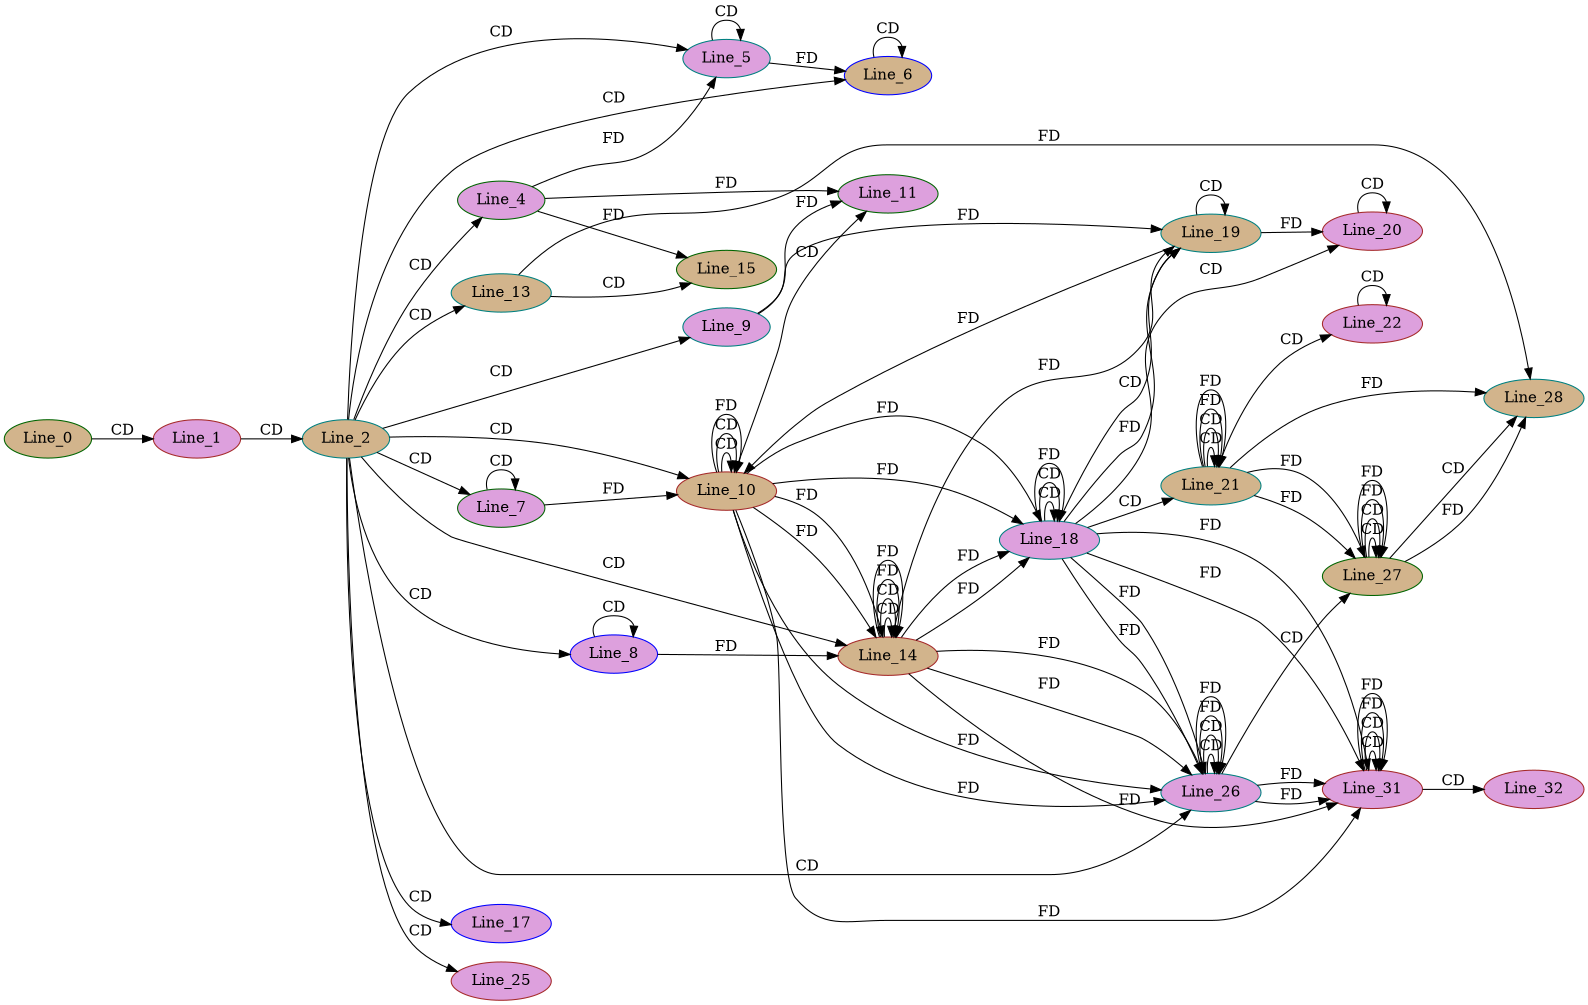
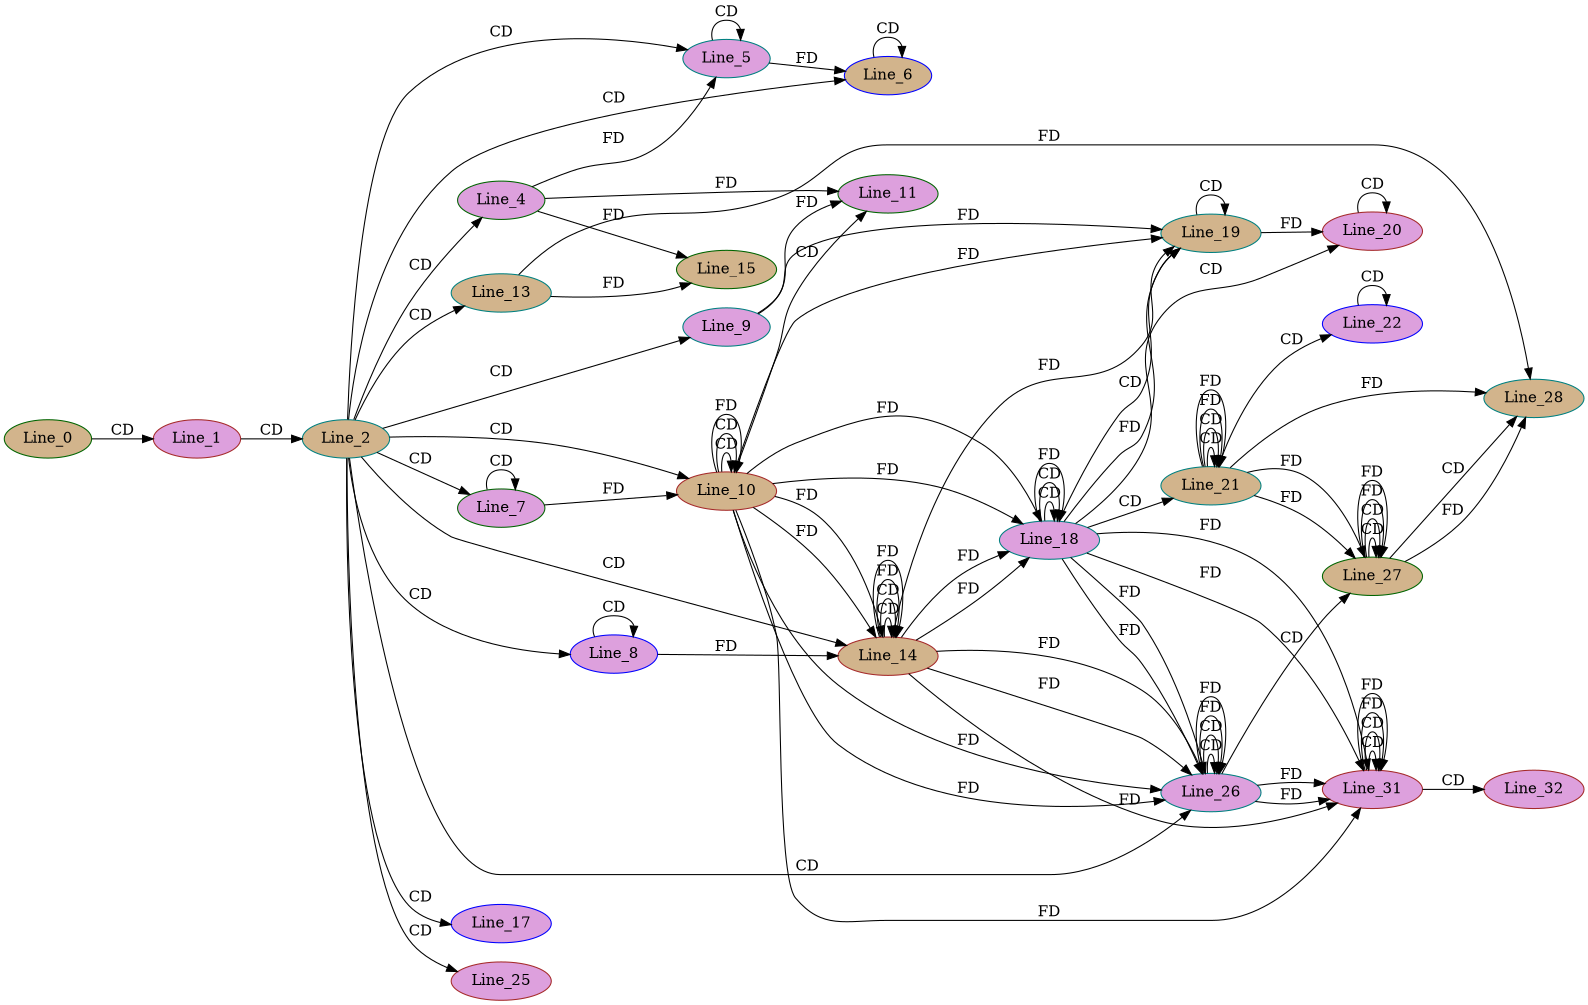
  digraph {
    rankdir=LR
    node [color=teal fillcolor=plum style=filled]
    Line_0 [color=darkgreen fillcolor=tan]
    Line_1 [color=brown]
    Line_2 [fillcolor=tan]
    Line_4 [color=darkgreen]
    Line_5
    Line_6 [color=blue fillcolor=tan]
    Line_7 [color=darkgreen]
    Line_8 [color=blue]
    Line_9
    Line_10 [color=brown fillcolor=tan]
    Line_13 [fillcolor=tan]
    Line_14 [color=brown fillcolor=tan]
    Line_17 [color=blue]
    Line_25 [color=brown]
    Line_26
    Line_11 [color=darkgreen]
    Line_15 [color=darkgreen fillcolor=tan]
    Line_19 [fillcolor=tan]
    Line_18
    Line_31 [color=brown]
    Line_28 [fillcolor=tan]
    Line_27 [color=darkgreen fillcolor=tan]
    Line_20 [color=brown]
    Line_21 [fillcolor=tan]
    Line_32 [color=brown]
-   Line_22 [color=brown]
+   Line_22 [color=blue]
    Line_0 -> Line_1 [label=CD]
    Line_1 -> Line_2 [label=CD]
    Line_2 -> Line_4 [label=CD]
    Line_2 -> Line_5 [label=CD]
    Line_2 -> Line_6 [label=CD]
    Line_2 -> Line_7 [label=CD]
    Line_2 -> Line_8 [label=CD]
    Line_2 -> Line_9 [label=CD]
    Line_2 -> Line_10 [label=CD]
    Line_2 -> Line_13 [label=CD]
    Line_2 -> Line_14 [label=CD]
    Line_2 -> Line_17 [label=CD]
    Line_2 -> Line_25 [label=CD]
    Line_2 -> Line_26 [label=CD]
    Line_4 -> Line_5 [label=FD]
    Line_4 -> Line_11 [label=FD]
    Line_4 -> Line_15 [label=FD]
    Line_5 -> Line_5 [label=CD]
    Line_5 -> Line_6 [label=FD]
    Line_6 -> Line_6 [label=CD]
    Line_7 -> Line_7 [label=CD]
    Line_7 -> Line_10 [label=FD]
    Line_8 -> Line_8 [label=CD]
    Line_8 -> Line_14 [label=FD]
    Line_9 -> Line_11 [label=FD]
    Line_9 -> Line_19 [label=FD]
    Line_10 -> Line_10 [label=CD]
    Line_10 -> Line_10 [label=CD]
    Line_10 -> Line_10 [label=FD]
    Line_10 -> Line_14 [label=FD]
    Line_10 -> Line_14 [label=FD]
    Line_10 -> Line_26 [label=FD]
    Line_10 -> Line_26 [label=FD]
    Line_10 -> Line_11 [label=CD]
-   Line_19 -> Line_10 [label=FD]
+   Line_10 -> Line_19 [label=FD]
    Line_10 -> Line_18 [label=FD]
    Line_10 -> Line_18 [label=FD]
    Line_10 -> Line_31 [label=FD]
-   Line_13 -> Line_15 [label=CD]
+   Line_13 -> Line_15 [label=FD]
    Line_13 -> Line_28 [label=FD]
    Line_14 -> Line_14 [label=CD]
    Line_14 -> Line_14 [label=CD]
    Line_14 -> Line_14 [label=FD]
    Line_14 -> Line_14 [label=FD]
    Line_14 -> Line_26 [label=FD]
    Line_14 -> Line_26 [label=FD]
    Line_14 -> Line_19 [label=FD]
    Line_14 -> Line_18 [label=FD]
    Line_14 -> Line_18 [label=FD]
    Line_14 -> Line_31 [label=FD]
    Line_26 -> Line_26 [label=CD]
    Line_26 -> Line_26 [label=CD]
    Line_26 -> Line_26 [label=FD]
    Line_26 -> Line_26 [label=FD]
    Line_26 -> Line_31 [label=FD]
    Line_26 -> Line_31 [label=FD]
    Line_26 -> Line_27 [label=CD]
    Line_19 -> Line_19 [label=CD]
    Line_19 -> Line_20 [label=FD]
    Line_18 -> Line_26 [label=FD]
    Line_18 -> Line_26 [label=FD]
    Line_18 -> Line_19 [label=CD]
    Line_18 -> Line_19 [label=FD]
    Line_18 -> Line_18 [label=CD]
    Line_18 -> Line_18 [label=CD]
    Line_18 -> Line_18 [label=FD]
    Line_18 -> Line_31 [label=FD]
    Line_18 -> Line_31 [label=FD]
    Line_18 -> Line_20 [label=CD]
    Line_18 -> Line_21 [label=CD]
    Line_31 -> Line_31 [label=CD]
    Line_31 -> Line_31 [label=CD]
    Line_31 -> Line_31 [label=FD]
    Line_31 -> Line_31 [label=FD]
    Line_31 -> Line_32 [label=CD]
    Line_27 -> Line_28 [label=CD]
    Line_27 -> Line_28 [label=FD]
    Line_27 -> Line_27 [label=CD]
    Line_27 -> Line_27 [label=CD]
    Line_27 -> Line_27 [label=FD]
    Line_27 -> Line_27 [label=FD]
    Line_20 -> Line_20 [label=CD]
    Line_21 -> Line_28 [label=FD]
    Line_21 -> Line_27 [label=FD]
    Line_21 -> Line_27 [label=FD]
    Line_21 -> Line_21 [label=CD]
    Line_21 -> Line_21 [label=CD]
    Line_21 -> Line_21 [label=FD]
    Line_21 -> Line_21 [label=FD]
    Line_21 -> Line_22 [label=CD]
    Line_22 -> Line_22 [label=CD]
  }
